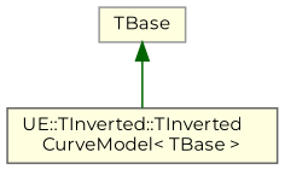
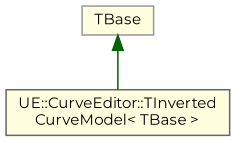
  digraph {
    rankdir=TB
    fontname=Montserrat
    node [fillcolor=lightyellow fontname=Montserrat fontsize=10 shape=box style=filled]
    n1 [color=grey60 height=0.2 label=TBase width=0.4]
-   n2 [color=grey40 height=0.2 label="UE::TInverted::TInverted\lCurveModel\< TBase \>" width=0.4]
+   n2 [color=grey40 height=0.2 label="UE::CurveEditor::TInverted\lCurveModel\< TBase \>" width=0.4]
    n1 -> n2 [color=darkgreen dir=back fontname=Montserrat fontsize=10 labelfontname=Helvetica labelfontsize=10 style=solid]
  }
